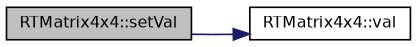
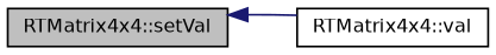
  digraph {
    rankdir=LR
    node [color=black fontname=Helvetica fontsize=10 shape=record style=filled]
    n1 [fillcolor=grey75 fontcolor=black height=0.2 label="RTMatrix4x4::setVal" width=0.4]
    n2 [fillcolor=white height=0.2 label="RTMatrix4x4::val" width=0.4]
-   n1 -> n2 [color=midnightblue fontname=Helvetica fontsize=10 labelfontname=Helvetica labelfontsize=10 style=solid]
+   n2 -> n1 [color=midnightblue fontname=Helvetica fontsize=10 labelfontname=Helvetica labelfontsize=10 style=solid]
  }
